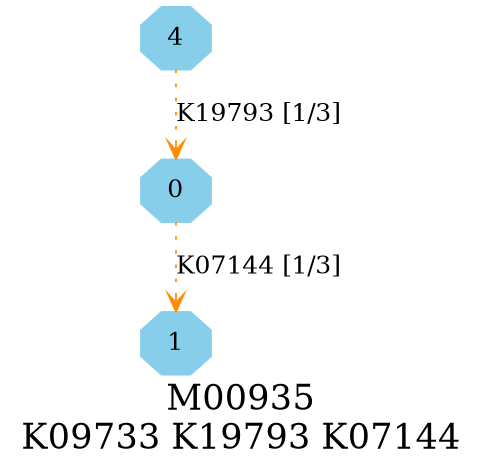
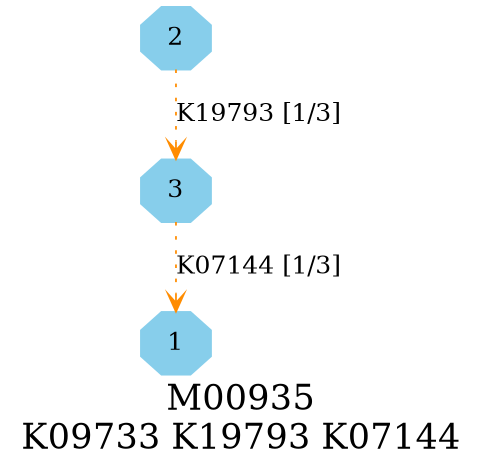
  digraph {
    fontsize=20
    label="M00935\nK09733 K19793 K07144"
    node [color=skyblue shape=octagon style=filled]
    edge [arrowhead=vee color=darkorange style=dotted]
    1 [height=.3 width=.3]
-   2 [height=.3 width=.3 label=4]
-   3 [height=.3 width=.3 label=0]
+   2 [height=.3 width=.3]
+   3 [height=.3 width=.3]
    subgraph sub_1 {
      1
      2
      3
    }
    2 -> 3 [label="K19793 [1/3]"]
    3 -> 1 [label="K07144 [1/3]"]
  }
